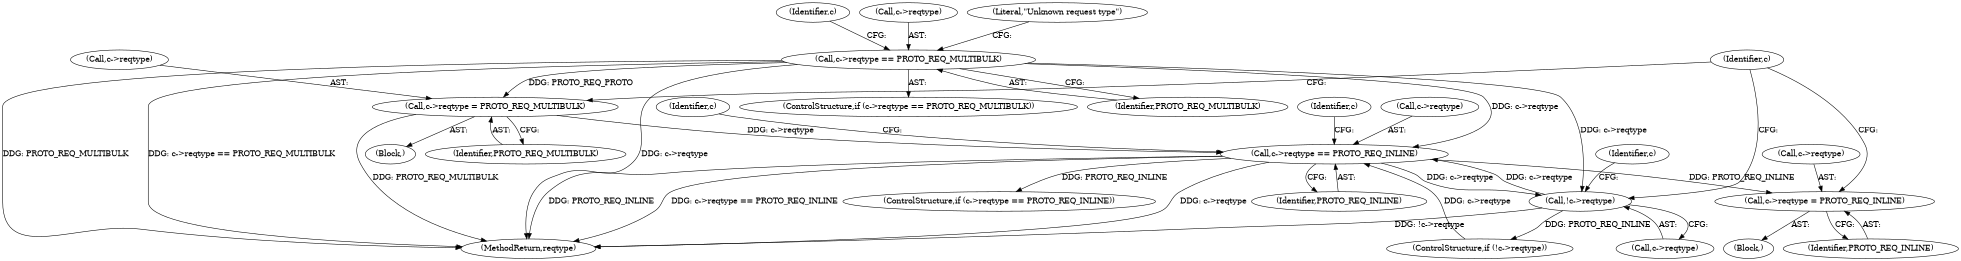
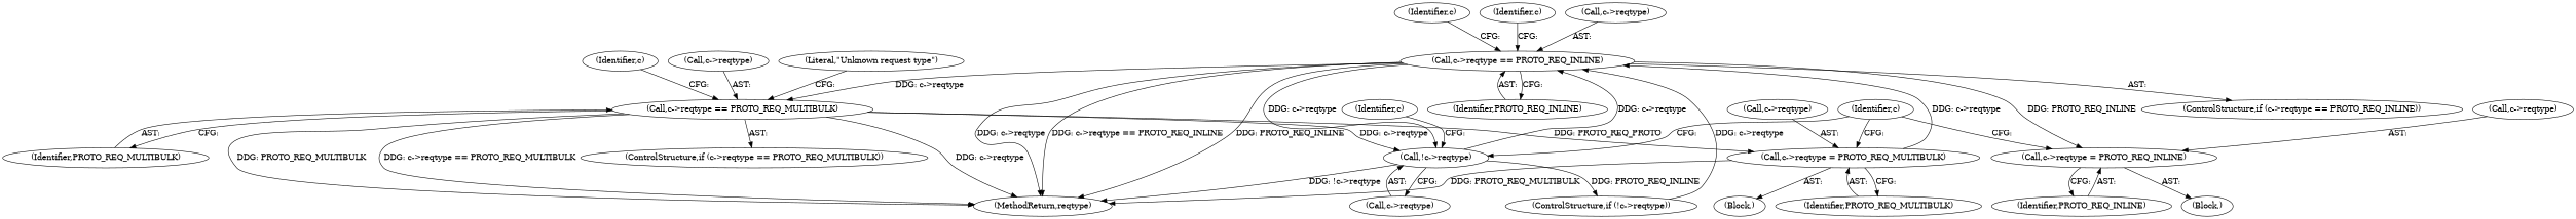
  digraph {
    n1 [label="(Call,c->reqtype = PROTO_REQ_INLINE)"]
    n2 [label="(Block,)"]
    n3 [label="(Identifier,PROTO_REQ_INLINE)"]
    n4 [label="(Call,c->reqtype == PROTO_REQ_INLINE)"]
    n5 [label="(Call,c->reqtype == PROTO_REQ_MULTIBULK)"]
    n6 [label="(Call,!c->reqtype)"]
    n7 [label="(ControlStructure,if (c->reqtype == PROTO_REQ_INLINE))"]
    n8 [label="(Identifier,PROTO_REQ_INLINE)"]
    n9 [label="(MethodReturn,reqtype)"]
    n10 [label="(Call,c->reqtype = PROTO_REQ_MULTIBULK)"]
    n11 [label="(ControlStructure,if (c->reqtype == PROTO_REQ_MULTIBULK))"]
    n12 [label="(Identifier,PROTO_REQ_MULTIBULK)"]
    n13 [label="(Call,c->reqtype)"]
    n14 [label="(ControlStructure,if (!c->reqtype))"]
    n15 [label="(Block,)"]
    n16 [label="(Identifier,PROTO_REQ_MULTIBULK)"]
    n17 [label="(Identifier,c)"]
    n18 [label="(Identifier,c)"]
    n19 [label="(Call,c->reqtype)"]
    n20 [label="(Identifier,c)"]
    n21 [label="(Call,c->reqtype)"]
    n22 [label="(Identifier,c)"]
    n23 [label="(Identifier,c)"]
    n24 [label="(Call,c->reqtype)"]
    n25 [label="(Call,c->reqtype)"]
    n26 [label="(Literal,\"Unknown request type\")"]
    n1 -> n2 [label="AST: "]
    n1 -> n3 [label="CFG: "]
    n3 -> n1 [label="AST: "]
    n4 -> n1 [label="DDG: PROTO_REQ_INLINE"]
-   n5 -> n4 [label="DDG: c->reqtype"]
+   n4 -> n5 [label="DDG: c->reqtype"]
    n4 -> n6 [label="DDG: c->reqtype"]
-   n4 -> n7 [label="DDG: PROTO_REQ_INLINE"]
+   n4 -> n7 [label="AST: "]
    n4 -> n8 [label="CFG: "]
    n4 -> n9 [label="DDG: PROTO_REQ_INLINE"]
    n4 -> n9 [label="DDG: c->reqtype == PROTO_REQ_INLINE"]
    n4 -> n9 [label="DDG: c->reqtype"]
    n5 -> n6 [label="DDG: c->reqtype"]
    n5 -> n9 [label="DDG: PROTO_REQ_MULTIBULK"]
    n5 -> n9 [label="DDG: c->reqtype == PROTO_REQ_MULTIBULK"]
    n5 -> n9 [label="DDG: c->reqtype"]
    n5 -> n10 [label="DDG: PROTO_REQ_PROTO"]
    n5 -> n11 [label="AST: "]
    n5 -> n12 [label="CFG: "]
    n6 -> n4 [label="DDG: c->reqtype"]
    n6 -> n9 [label="DDG: !c->reqtype"]
    n6 -> n13 [label="CFG: "]
    n6 -> n14 [label="DDG: PROTO_REQ_INLINE"]
    n8 -> n4 [label="AST: "]
    n10 -> n4 [label="DDG: c->reqtype"]
    n10 -> n9 [label="DDG: PROTO_REQ_MULTIBULK"]
    n10 -> n15 [label="AST: "]
    n10 -> n16 [label="CFG: "]
    n12 -> n5 [label="AST: "]
    n13 -> n6 [label="AST: "]
    n14 -> n4 [label="DDG: c->reqtype"]
    n16 -> n10 [label="AST: "]
    n17 -> n5 [label="CFG: "]
    n18 -> n6 [label="CFG: "]
    n19 -> n1 [label="AST: "]
    n20 -> n4 [label="CFG: "]
    n21 -> n5 [label="AST: "]
    n22 -> n4 [label="CFG: "]
    n23 -> n1 [label="CFG: "]
    n23 -> n6 [label="CFG: "]
    n23 -> n10 [label="CFG: "]
    n24 -> n4 [label="AST: "]
    n25 -> n10 [label="AST: "]
    n26 -> n5 [label="CFG: "]
  }
